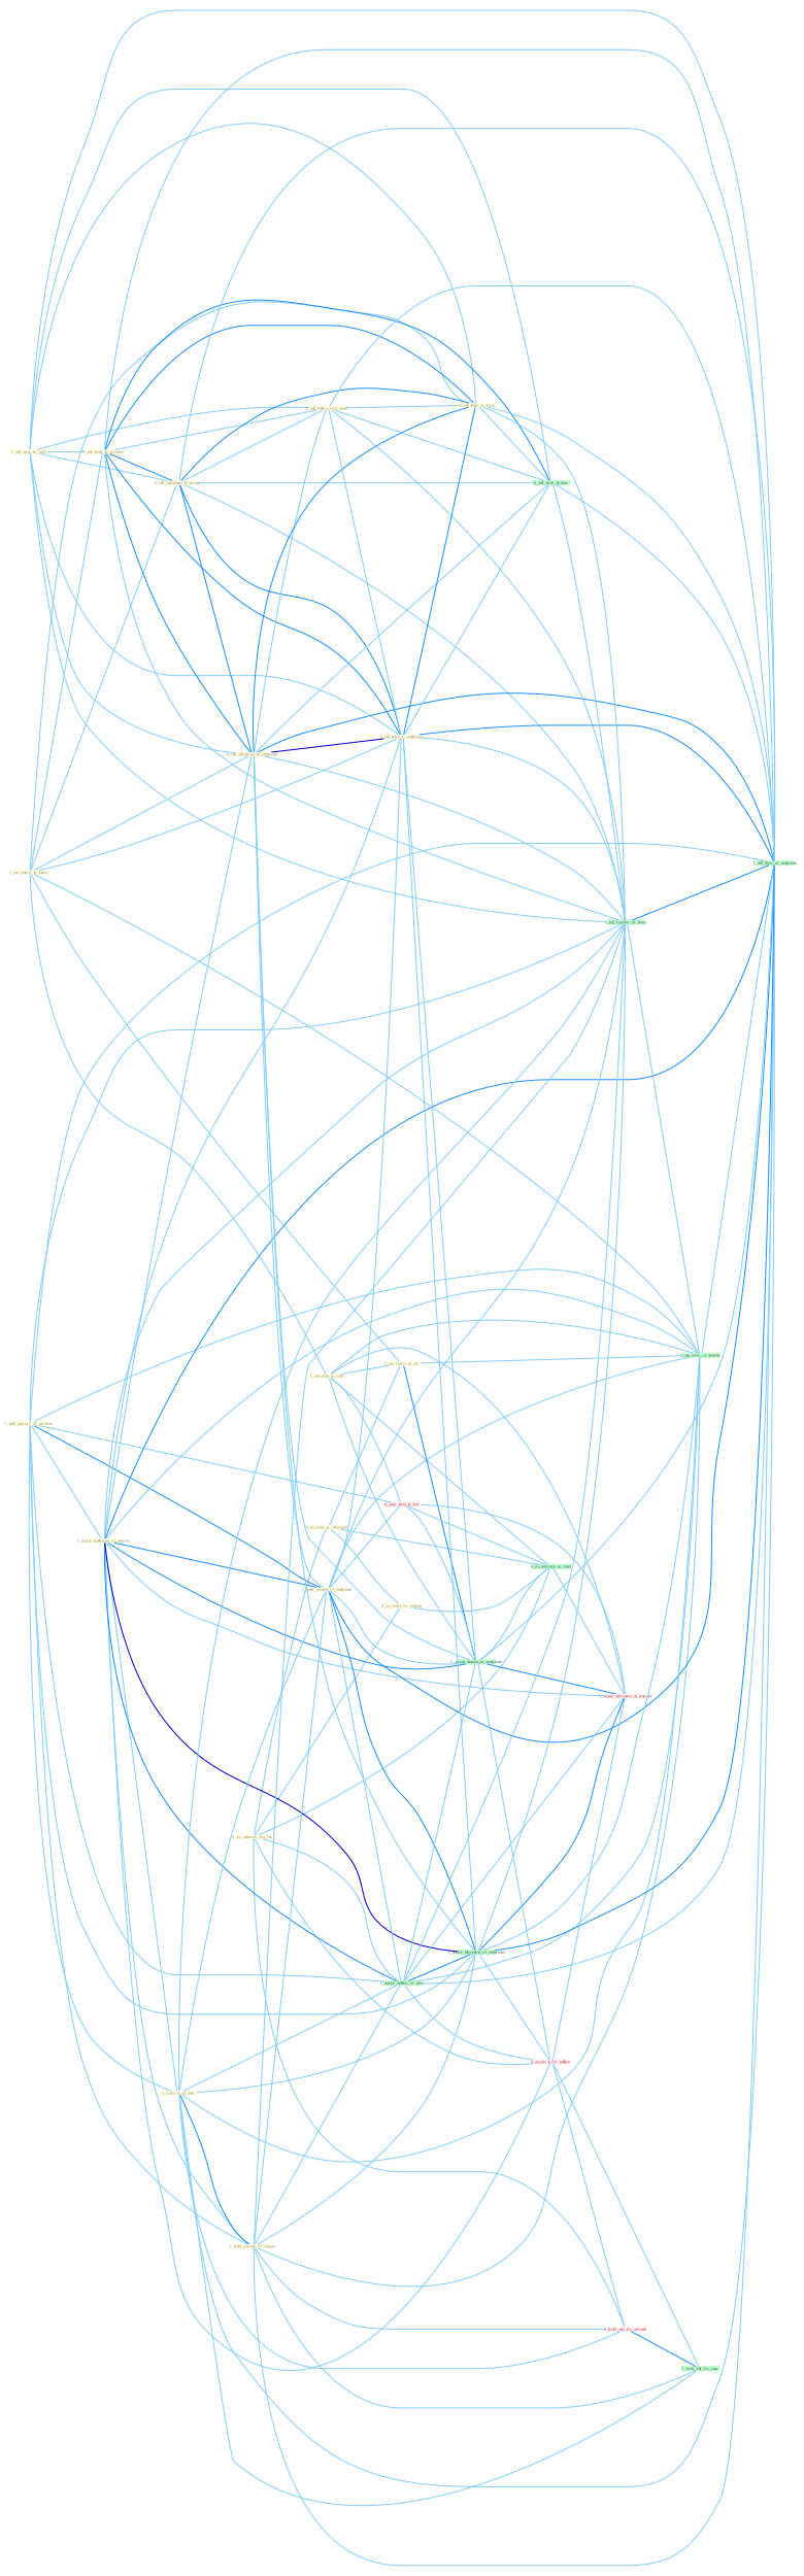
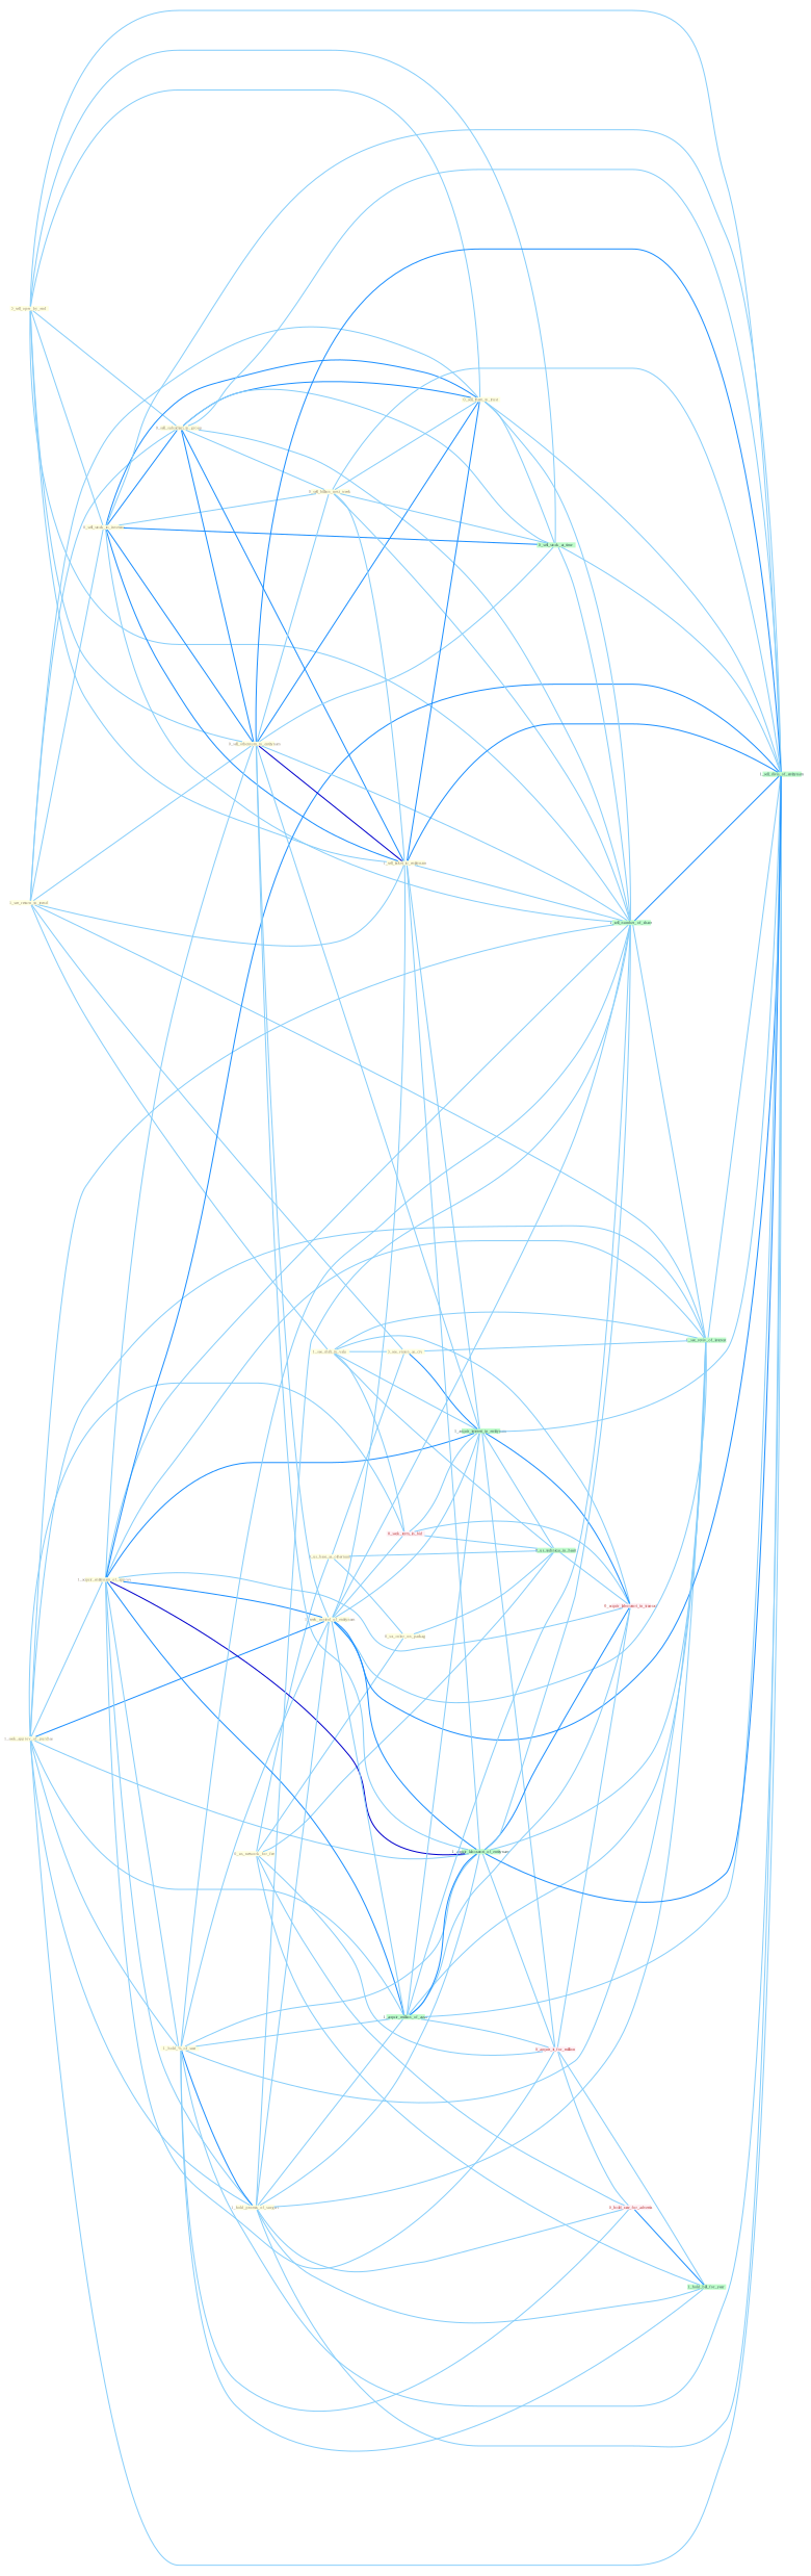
  graph {
    fontname="Liberation Serif"
    rankdir=LR
    node [color="#ffffe0" fixedsize=true fontcolor="#8b7d6b" fontname="Liberation Serif" fontsize=4 shape=polygon style=filled]
    edge [color="#87cefa" fontname="Liberation Serif" w=1]
    "1_see_return_to_trend " [height=.06 width=.5]
    "1_see_shift_in_valu " [height=.06 width=.5]
    "0_us_network_for_fee " [height=.06 width=.5]
    "0_sell_oper_by_end " [height=.06 width=.5]
    "1_seek_approv_of_purchas " [height=.06 width=.5]
    "0_sell_stock_to_investor " [height=.06 width=.5]
    n7 [height=.06 label="1_acquir_entitynam_of_approv" width=.5]
    "0_us_base_as_othernum " [height=.06 width=.5]
    "0_us_color_on_packag " [height=.06 width=.5]
    "0_sell_subsidiari_to_group " [height=.06 width=.5]
    "0_sell_othernum_to_entitynam " [height=.06 width=.5]
    "1_hold_%_of_seat " [height=.06 width=.5]
    "0_sell_billion_next_week " [height=.06 width=.5]
    "1_hold_promis_of_surgeri " [height=.06 width=.5]
    "1_seek_control_of_entitynam " [height=.06 width=.5]
    "0_see_vision_as_cry " [height=.06 width=.5]
    "1_sell_ticket_to_entitynam " [height=.06 width=.5]
    "0_sell_them_to_trust " [height=.06 width=.5]
    "0_seek_term_in_bid " [color="#fff0f5" fontcolor="#b22222" height=.06 width=.5]
    "0_acquir_it_for_million " [color="#fff0f5" fontcolor="#b22222" height=.06 width=.5]
    "0_hold_rate_for_advertis " [color="#fff0f5" fontcolor="#b22222" height=.06 width=.5]
    "0_acquir_laboratori_in_transact " [color="#fff0f5" fontcolor="#b22222" height=.06 width=.5]
    "1_see_reviv_of_interest " [color="#BDFCC9" fontcolor="#2f4f4f" height=.06 width=.5]
    "1_acquir_interest_in_entitynam " [color="#BDFCC9" fontcolor="#2f4f4f" height=.06 width=.5]
    n25 [color="#BDFCC9" fontcolor="#2f4f4f" height=.06 label="8_us_techniqu_in_heart" width=.5]
    "1_hold_bill_for_year " [color="#BDFCC9" fontcolor="#2f4f4f" height=.06 width=.5]
    "0_sell_stock_at_time " [color="#BDFCC9" fontcolor="#2f4f4f" height=.06 width=.5]
    "1_sell_number_of_share " [color="#BDFCC9" fontcolor="#2f4f4f" height=.06 width=.5]
    "1_sell_divis_of_entitynam " [color="#BDFCC9" fontcolor="#2f4f4f" height=.06 width=.5]
    "1_acquir_million_of_asset " [color="#BDFCC9" fontcolor="#2f4f4f" height=.06 width=.5]
    "1_acquir_laboratori_of_entitynam " [color="#BDFCC9" fontcolor="#2f4f4f" height=.06 width=.5]
    subgraph sub_1 {
      "1_see_return_to_trend "
      "1_see_shift_in_valu "
      "0_us_network_for_fee "
      "0_sell_oper_by_end "
      "1_seek_approv_of_purchas "
      "0_sell_stock_to_investor "
      n7
      "0_us_base_as_othernum "
      "0_us_color_on_packag "
      "0_sell_subsidiari_to_group "
      "0_sell_othernum_to_entitynam "
      "1_hold_%_of_seat "
      "0_sell_billion_next_week "
      "1_hold_promis_of_surgeri "
      "1_seek_control_of_entitynam "
      "0_see_vision_as_cry "
      "1_sell_ticket_to_entitynam "
      "0_sell_them_to_trust "
    }
    subgraph sub_2 {
      "0_seek_term_in_bid "
      "0_acquir_it_for_million "
      "0_hold_rate_for_advertis "
      "0_acquir_laboratori_in_transact "
    }
    "1_see_return_to_trend " -- "1_see_shift_in_valu "
    "1_see_return_to_trend " -- "0_sell_stock_to_investor "
    "1_see_return_to_trend " -- "0_sell_subsidiari_to_group "
    "1_see_return_to_trend " -- "0_sell_othernum_to_entitynam "
    "1_see_return_to_trend " -- "0_see_vision_as_cry "
    "1_see_return_to_trend " -- "1_sell_ticket_to_entitynam "
    "1_see_return_to_trend " -- "0_sell_them_to_trust "
    "1_see_return_to_trend " -- "1_see_reviv_of_interest "
    "1_see_shift_in_valu " -- "0_see_vision_as_cry "
    "1_see_shift_in_valu " -- "0_seek_term_in_bid "
    "1_see_shift_in_valu " -- "0_acquir_laboratori_in_transact "
    "1_see_shift_in_valu " -- "1_see_reviv_of_interest "
    "1_see_shift_in_valu " -- "1_acquir_interest_in_entitynam "
    "1_see_shift_in_valu " -- n25
    "0_us_network_for_fee " -- "0_us_base_as_othernum "
    "0_us_network_for_fee " -- "0_us_color_on_packag "
    "0_us_network_for_fee " -- "0_acquir_it_for_million "
    "0_us_network_for_fee " -- "0_hold_rate_for_advertis "
    "0_us_network_for_fee " -- n25
-   "0_us_network_for_fee " -- "1_acquir_million_of_asset "
+   "0_us_network_for_fee " -- "1_hold_bill_for_year "
    "0_sell_oper_by_end " -- "0_sell_stock_to_investor "
    "0_sell_oper_by_end " -- "0_sell_subsidiari_to_group "
    "0_sell_oper_by_end " -- "0_sell_othernum_to_entitynam "
-   "0_sell_oper_by_end " -- "0_sell_billion_next_week "
    "0_sell_oper_by_end " -- "1_sell_ticket_to_entitynam "
    "0_sell_oper_by_end " -- "0_sell_them_to_trust "
    "0_sell_oper_by_end " -- "0_sell_stock_at_time "
    "0_sell_oper_by_end " -- "1_sell_number_of_share "
    "0_sell_oper_by_end " -- "1_sell_divis_of_entitynam "
    "1_seek_approv_of_purchas " -- n7
    "1_seek_approv_of_purchas " -- "1_hold_%_of_seat "
    "1_seek_approv_of_purchas " -- "1_hold_promis_of_surgeri "
    "1_seek_approv_of_purchas " -- "1_seek_control_of_entitynam " [color="#1e90ff" w=2]
    "1_seek_approv_of_purchas " -- "0_seek_term_in_bid "
    "1_seek_approv_of_purchas " -- "1_see_reviv_of_interest "
    "1_seek_approv_of_purchas " -- "1_sell_number_of_share "
    "1_seek_approv_of_purchas " -- "1_sell_divis_of_entitynam "
    "1_seek_approv_of_purchas " -- "1_acquir_million_of_asset "
    "1_seek_approv_of_purchas " -- "1_acquir_laboratori_of_entitynam "
    "0_sell_stock_to_investor " -- "0_sell_subsidiari_to_group " [color="#1e90ff" w=2]
    "0_sell_stock_to_investor " -- "0_sell_othernum_to_entitynam " [color="#1e90ff" w=2]
    "0_sell_stock_to_investor " -- "0_sell_billion_next_week "
    "0_sell_stock_to_investor " -- "1_sell_ticket_to_entitynam " [color="#1e90ff" w=2]
    "0_sell_stock_to_investor " -- "0_sell_them_to_trust " [color="#1e90ff" w=2]
    "0_sell_stock_to_investor " -- "0_sell_stock_at_time " [color="#1e90ff" w=2]
    "0_sell_stock_to_investor " -- "1_sell_number_of_share "
    "0_sell_stock_to_investor " -- "1_sell_divis_of_entitynam "
    n7 -- "0_sell_othernum_to_entitynam "
    n7 -- "1_hold_%_of_seat "
    n7 -- "1_hold_promis_of_surgeri "
    n7 -- "1_seek_control_of_entitynam " [color="#1e90ff" w=2]
-   n7 -- "1_sell_ticket_to_entitynam "
    n7 -- "0_acquir_it_for_million "
    n7 -- "0_acquir_laboratori_in_transact "
    n7 -- "1_see_reviv_of_interest "
    n7 -- "1_acquir_interest_in_entitynam " [color="#1e90ff" w=2]
    n7 -- "1_sell_number_of_share "
    n7 -- "1_sell_divis_of_entitynam " [color="#1e90ff" w=2]
    n7 -- "1_acquir_million_of_asset " [color="#1e90ff" w=2]
    n7 -- "1_acquir_laboratori_of_entitynam " [color="#0000cd" w=3]
    "0_us_base_as_othernum " -- "0_us_color_on_packag "
    "0_us_base_as_othernum " -- "0_see_vision_as_cry "
    "0_us_base_as_othernum " -- n25
    "0_us_color_on_packag " -- n25
    "0_sell_subsidiari_to_group " -- "0_sell_othernum_to_entitynam " [color="#1e90ff" w=2]
    "0_sell_subsidiari_to_group " -- "0_sell_billion_next_week "
    "0_sell_subsidiari_to_group " -- "1_sell_ticket_to_entitynam " [color="#1e90ff" w=2]
    "0_sell_subsidiari_to_group " -- "0_sell_them_to_trust " [color="#1e90ff" w=2]
    "0_sell_subsidiari_to_group " -- "0_sell_stock_at_time "
    "0_sell_subsidiari_to_group " -- "1_sell_number_of_share "
    "0_sell_subsidiari_to_group " -- "1_sell_divis_of_entitynam "
    "0_sell_othernum_to_entitynam " -- "0_sell_billion_next_week "
    "0_sell_othernum_to_entitynam " -- "1_seek_control_of_entitynam "
    "0_sell_othernum_to_entitynam " -- "1_sell_ticket_to_entitynam " [color="#0000cd" w=3]
    "0_sell_othernum_to_entitynam " -- "0_sell_them_to_trust " [color="#1e90ff" w=2]
    "0_sell_othernum_to_entitynam " -- "1_acquir_interest_in_entitynam "
    "0_sell_othernum_to_entitynam " -- "0_sell_stock_at_time "
    "0_sell_othernum_to_entitynam " -- "1_sell_number_of_share "
    "0_sell_othernum_to_entitynam " -- "1_sell_divis_of_entitynam " [color="#1e90ff" w=2]
    "0_sell_othernum_to_entitynam " -- "1_acquir_laboratori_of_entitynam "
    "1_hold_%_of_seat " -- "1_hold_promis_of_surgeri " [color="#1e90ff" w=2]
    "1_hold_%_of_seat " -- "1_seek_control_of_entitynam "
    "1_hold_%_of_seat " -- "0_hold_rate_for_advertis "
    "1_hold_%_of_seat " -- "1_see_reviv_of_interest "
    "1_hold_%_of_seat " -- "1_hold_bill_for_year "
    "1_hold_%_of_seat " -- "1_sell_number_of_share "
    "1_hold_%_of_seat " -- "1_sell_divis_of_entitynam "
    "1_hold_%_of_seat " -- "1_acquir_million_of_asset "
    "1_hold_%_of_seat " -- "1_acquir_laboratori_of_entitynam "
    "0_sell_billion_next_week " -- "1_sell_ticket_to_entitynam "
    "0_sell_billion_next_week " -- "0_sell_them_to_trust "
    "0_sell_billion_next_week " -- "0_sell_stock_at_time "
    "0_sell_billion_next_week " -- "1_sell_number_of_share "
    "0_sell_billion_next_week " -- "1_sell_divis_of_entitynam "
    "1_hold_promis_of_surgeri " -- "1_seek_control_of_entitynam "
    "1_hold_promis_of_surgeri " -- "0_hold_rate_for_advertis "
    "1_hold_promis_of_surgeri " -- "1_see_reviv_of_interest "
    "1_hold_promis_of_surgeri " -- "1_hold_bill_for_year "
    "1_hold_promis_of_surgeri " -- "1_sell_number_of_share "
    "1_hold_promis_of_surgeri " -- "1_sell_divis_of_entitynam "
    "1_hold_promis_of_surgeri " -- "1_acquir_million_of_asset "
    "1_hold_promis_of_surgeri " -- "1_acquir_laboratori_of_entitynam "
    "1_seek_control_of_entitynam " -- "1_sell_ticket_to_entitynam "
    "1_seek_control_of_entitynam " -- "0_seek_term_in_bid "
    "1_seek_control_of_entitynam " -- "1_see_reviv_of_interest "
    "1_seek_control_of_entitynam " -- "1_acquir_interest_in_entitynam "
    "1_seek_control_of_entitynam " -- "1_sell_number_of_share "
    "1_seek_control_of_entitynam " -- "1_sell_divis_of_entitynam " [color="#1e90ff" w=2]
    "1_seek_control_of_entitynam " -- "1_acquir_million_of_asset "
    "1_seek_control_of_entitynam " -- "1_acquir_laboratori_of_entitynam " [color="#1e90ff" w=2]
    "0_see_vision_as_cry " -- "1_see_reviv_of_interest "
    "0_see_vision_as_cry " -- "1_acquir_interest_in_entitynam " [color="#1e90ff" w=2]
    "1_sell_ticket_to_entitynam " -- "0_sell_them_to_trust " [color="#1e90ff" w=2]
    "1_sell_ticket_to_entitynam " -- "1_acquir_interest_in_entitynam "
-   "1_sell_ticket_to_entitynam " -- "0_sell_stock_at_time "
    "1_sell_ticket_to_entitynam " -- "1_sell_number_of_share "
    "1_sell_ticket_to_entitynam " -- "1_sell_divis_of_entitynam " [color="#1e90ff" w=2]
    "1_sell_ticket_to_entitynam " -- "1_acquir_laboratori_of_entitynam "
    "0_sell_them_to_trust " -- "0_sell_stock_at_time "
    "0_sell_them_to_trust " -- "1_sell_number_of_share "
    "0_sell_them_to_trust " -- "1_sell_divis_of_entitynam "
    "0_seek_term_in_bid " -- "0_acquir_laboratori_in_transact "
    "0_seek_term_in_bid " -- "1_acquir_interest_in_entitynam "
    "0_seek_term_in_bid " -- n25
    "0_acquir_it_for_million " -- "0_hold_rate_for_advertis "
    "0_acquir_it_for_million " -- "0_acquir_laboratori_in_transact "
    "0_acquir_it_for_million " -- "1_hold_bill_for_year "
    "0_hold_rate_for_advertis " -- "1_hold_bill_for_year " [color="#1e90ff" w=2]
    "1_see_reviv_of_interest " -- "1_sell_divis_of_entitynam "
    "1_acquir_interest_in_entitynam " -- "0_acquir_it_for_million "
    "1_acquir_interest_in_entitynam " -- "0_acquir_laboratori_in_transact " [color="#1e90ff" w=2]
    "1_acquir_interest_in_entitynam " -- n25
    "1_acquir_interest_in_entitynam " -- "1_sell_divis_of_entitynam "
    n25 -- "0_acquir_laboratori_in_transact "
    "0_sell_stock_at_time " -- "1_sell_number_of_share "
    "0_sell_stock_at_time " -- "1_sell_divis_of_entitynam "
    "1_sell_number_of_share " -- "1_see_reviv_of_interest "
    "1_sell_number_of_share " -- "1_sell_divis_of_entitynam " [color="#1e90ff" w=2]
    "1_acquir_million_of_asset " -- "0_acquir_it_for_million "
    "1_acquir_million_of_asset " -- "0_acquir_laboratori_in_transact "
    "1_acquir_million_of_asset " -- "1_see_reviv_of_interest "
    "1_acquir_million_of_asset " -- "1_acquir_interest_in_entitynam "
    "1_acquir_million_of_asset " -- "1_sell_number_of_share "
    "1_acquir_million_of_asset " -- "1_sell_divis_of_entitynam "
    "1_acquir_million_of_asset " -- "1_acquir_laboratori_of_entitynam " [color="#1e90ff" w=2]
    "1_acquir_laboratori_of_entitynam " -- "0_acquir_it_for_million "
    "1_acquir_laboratori_of_entitynam " -- "0_acquir_laboratori_in_transact " [color="#1e90ff" w=2]
    "1_acquir_laboratori_of_entitynam " -- "1_see_reviv_of_interest "
    "1_acquir_laboratori_of_entitynam " -- "1_sell_number_of_share "
    "1_acquir_laboratori_of_entitynam " -- "1_sell_divis_of_entitynam " [color="#1e90ff" w=2]
  }
